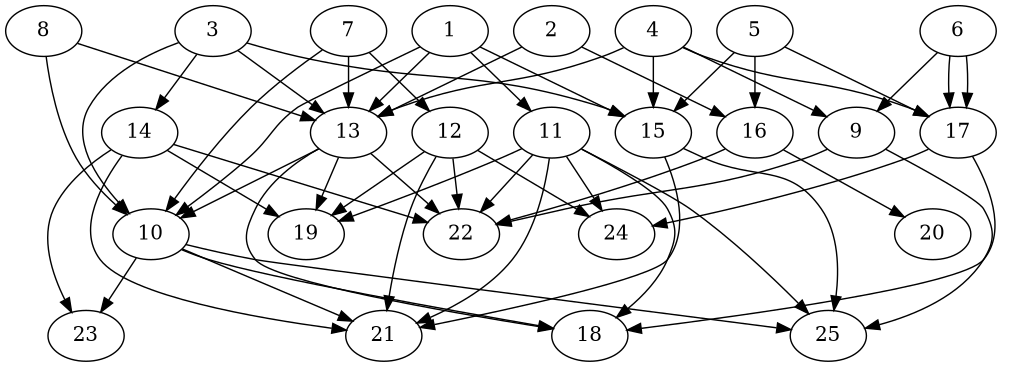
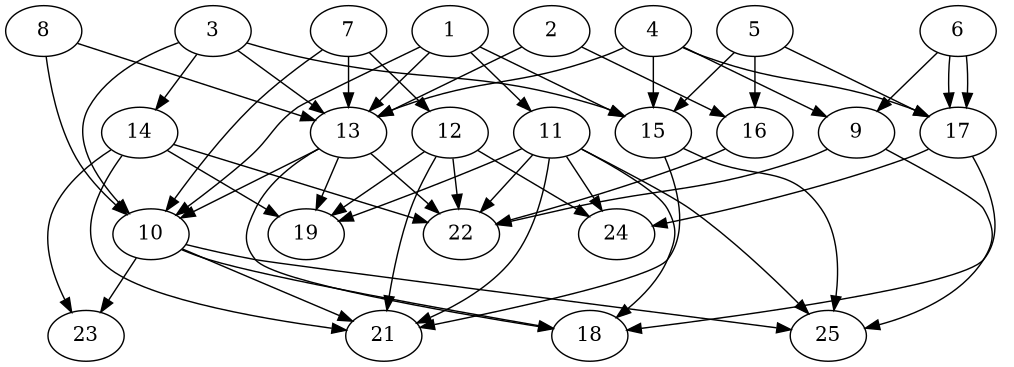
  digraph {
    node [alpha=0.05]
    1 [alpha=0.08 expect_size=8473600]
    10 [expect_size=36567040]
    11 [alpha=0.11 expect_size=31316992]
    13 [alpha=0.17 expect_size=33420288]
    15 [alpha=0.15 expect_size=32382976]
    25 [alpha=0.16 expect_size=31219712]
    18 [expect_size=51845120]
    21 [alpha=0.01 expect_size=42157056]
    23 [alpha=0.12 expect_size=51804160]
    22 [alpha=0.04 expect_size=21490688]
    19 [alpha=0.19 expect_size=44176384]
    24 [alpha=0.11 expect_size=45771776]
    2 [alpha=0.13 expect_size=8685568]
    16 [alpha=0.03 expect_size=15409152]
-   20 [alpha=0.19 expect_size=29858816]
    3 [alpha=0.03 expect_size=16558080]
    14 [alpha=0.14 expect_size=41139200]
    4 [alpha=0.16 expect_size=31591424]
    9 [alpha=0.14 expect_size=18647040]
    17 [expect_size=23218176]
    5 [alpha=0.13 expect_size=19045376]
    6 [alpha=0.03 expect_size=46123008]
    7 [alpha=0.12 expect_size=37240832]
    12 [alpha=0.13 expect_size=50845696]
    8 [alpha=0.17 expect_size=44998656]
    1 -> 10
    1 -> 11
    1 -> 13
    1 -> 15
    10 -> 25
    10 -> 18
    10 -> 21
    10 -> 23
    11 -> 25
    11 -> 18
    11 -> 21
    11 -> 22
    11 -> 19
    11 -> 24
    13 -> 10
    13 -> 18
    13 -> 22
    13 -> 19
    15 -> 25
    15 -> 21
    2 -> 13
    2 -> 16
    16 -> 22
-   16 -> 20
    3 -> 10
    3 -> 13
    3 -> 15
    3 -> 14
    14 -> 21
    14 -> 23
    14 -> 22
    14 -> 19
    4 -> 13
    4 -> 15
    4 -> 9
    4 -> 17
    9 -> 25
    9 -> 22
    17 -> 18
    17 -> 24
    5 -> 15
    5 -> 16
    5 -> 17
    6 -> 9
    6 -> 17
    6 -> 17
    7 -> 10
    7 -> 13
    7 -> 12
    12 -> 21
    12 -> 22
    12 -> 19
    12 -> 24
    8 -> 10
    8 -> 13
  }
